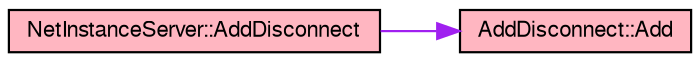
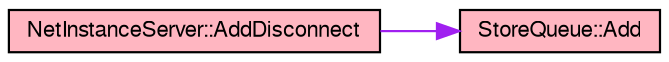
  digraph {
    rankdir=LR
    node [color=black fillcolor=lightpink fontname=FreeSans fontsize=10 shape=record style=filled]
    n1 [fontcolor=black height=0.2 label="NetInstanceServer::AddDisconnect" width=0.4]
-   n2 [height=0.2 label="AddDisconnect::Add" width=0.4]
+   n2 [height=0.2 label="StoreQueue::Add" width=0.4]
    n1 -> n2 [color=purple fontname=FreeSans fontsize=10 labelfontname=FreeSans labelfontsize=10 style=solid]
  }
